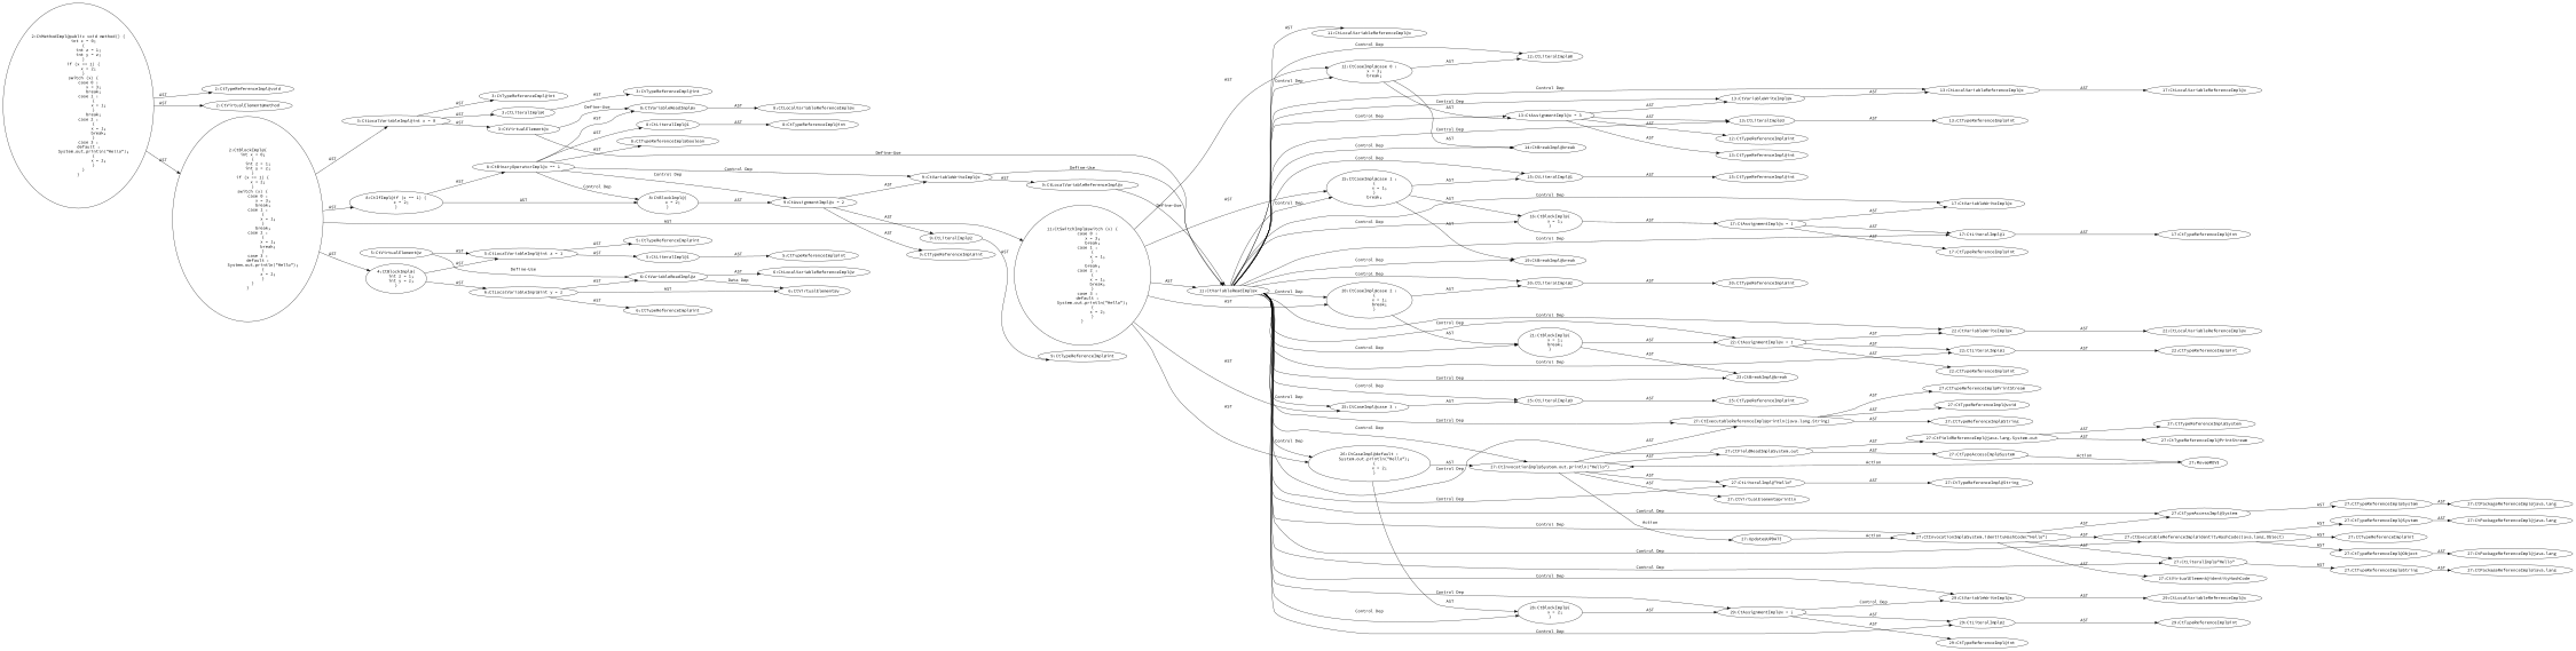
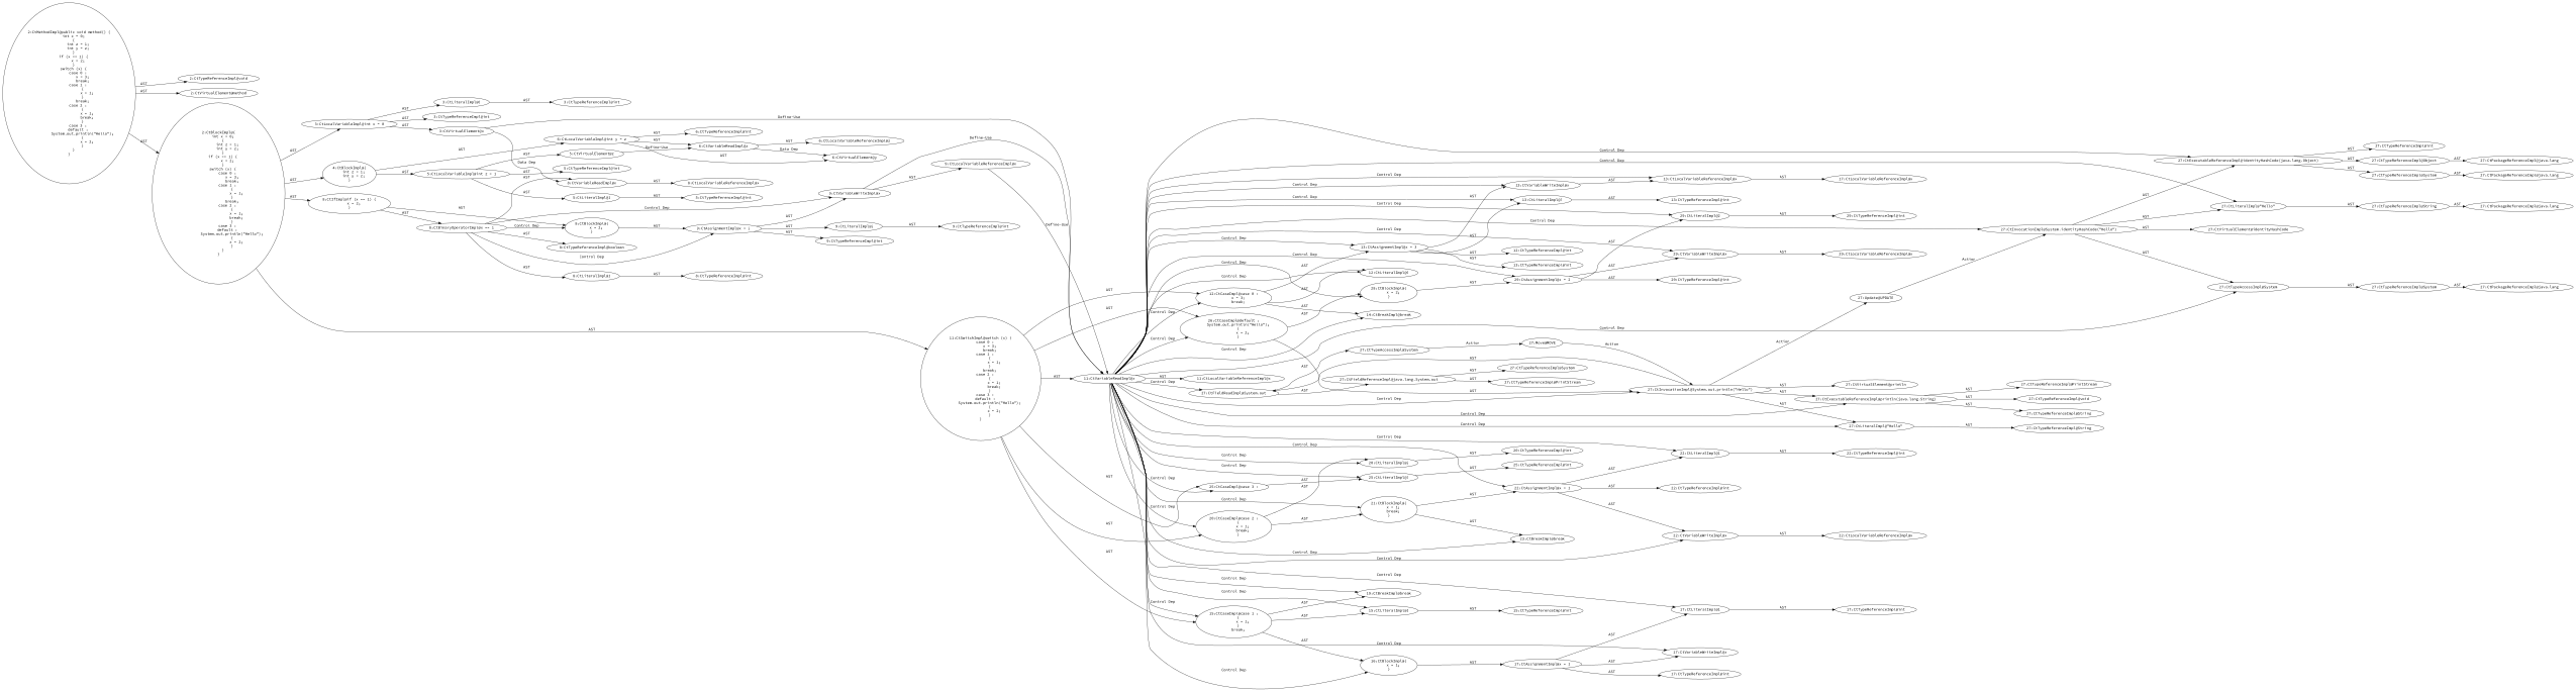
  digraph {
    fontname="Source Code Pro"
    rankdir=LR
    node [fontname="Source Code Pro" shape=ellipse]
    edge [fontname="Source Code Pro"]
    n1 [label="2:CtTypeReferenceImpl@void"]
    n2 [label="2:CtVirtualElement@method"]
    n3 [label="3:CtTypeReferenceImpl@int"]
    n4 [label="3:CtLiteralImpl@0"]
    n5 [label="3:CtTypeReferenceImpl@int"]
    n6 [label="3:CtVirtualElement@x"]
    n7 [label="8:CtVariableReadImpl@x"]
    n8 [label="11:CtVariableReadImpl@x"]
    n9 [label="8:CtLocalVariableReferenceImpl@x"]
    n10 [label="11:CtLocalVariableReferenceImpl@x"]
    n11 [label="12:CtLiteralImpl@0"]
    n12 [label="13:CtVariableWriteImpl@x"]
    n13 [label="13:CtLiteralImpl@3"]
    n14 [label="13:CtAssignmentImpl@x = 3"]
    n15 [label="14:CtBreakImpl@break"]
    n16 [label="12:CtCaseImpl@case 0 :\n    x = 3;\n    break;"]
    n17 [label="15:CtLiteralImpl@1"]
    n18 [label="17:CtVariableWriteImpl@x"]
    n19 [label="17:CtLiteralImpl@1"]
    n20 [label="16:CtBlockImpl@\{\n    x = 1;\n\}"]
    n21 [label="19:CtBreakImpl@break"]
    n22 [label="15:CtCaseImpl@case 1 :\n    \{\n        x = 1;\n    \}\n    break;"]
    n23 [label="20:CtLiteralImpl@2"]
    n24 [label="22:CtVariableWriteImpl@x"]
    n25 [label="22:CtLiteralImpl@1"]
    n26 [label="22:CtAssignmentImpl@x = 1"]
    n27 [label="23:CtBreakImpl@break"]
    n28 [label="21:CtBlockImpl@\{\n    x = 1;\n    break;\n\}"]
    n29 [label="20:CtCaseImpl@case 2 :\n    \{\n        x = 1;\n        break;\n    \}"]
    n30 [label="25:CtLiteralImpl@3"]
    n31 [label="25:CtCaseImpl@case 3 :"]
    n32 [label="27:CtExecutableReferenceImpl@println(java.lang.String)"]
    n33 [label="27:CtFieldReadImpl@System.out"]
    n34 [label="27:CtLiteralImpl@\"Hello\""]
    n35 [label="27:CtInvocationImpl@System.out.println(\"Hello\")"]
    n36 [label="29:CtVariableWriteImpl@x"]
    n37 [label="29:CtLiteralImpl@2"]
    n38 [label="29:CtAssignmentImpl@x = 2"]
    n39 [label="28:CtBlockImpl@\{\n    x = 2;\n\}"]
    n40 [label="26:CtCaseImpl@default :\n    System.out.println(\"Hello\");\n    \{\n        x = 2;\n    \}"]
    n41 [label="27:CtTypeAccessImpl@System"]
    n42 [label="27:CtExecutableReferenceImpl@identityHashCode(java.lang.Object)"]
    n43 [label="27:CtLiteralImpl@\"Hello\""]
    n44 [label="27:CtInvocationImpl@System.identityHashCode(\"Hello\")"]
    n45 [label="13:CtLocalVariableReferenceImpl@x"]
    n46 [label="3:CtLocalVariableImpl@int x = 0"]
    n47 [label="5:CtTypeReferenceImpl@int"]
    n48 [label="5:CtLiteralImpl@1"]
    n49 [label="5:CtTypeReferenceImpl@int"]
    n50 [label="5:CtVirtualElement@z"]
    n51 [label="6:CtVariableReadImpl@z"]
    n52 [label="6:CtLocalVariableReferenceImpl@z"]
    n53 [label="6:CtVirtualElement@y"]
    n54 [label="5:CtLocalVariableImpl@int z = 1"]
    n55 [label="6:CtTypeReferenceImpl@int"]
    n56 [label="6:CtLocalVariableImpl@int y = z"]
    n57 [label="4:CtBlockImpl@\{\n    int z = 1;\n    int y = z;\n\}"]
    n58 [label="8:CtLiteralImpl@1"]
    n59 [label="8:CtTypeReferenceImpl@int"]
    n60 [label="8:CtBinaryOperatorImpl@x == 1"]
    n61 [label="8:CtTypeReferenceImpl@boolean"]
    n62 [label="9:CtVariableWriteImpl@x"]
    n63 [label="9:CtAssignmentImpl@x = 2"]
    n64 [label="8:CtBlockImpl@\{\n    x = 2;\n\}"]
    n65 [label="9:CtLocalVariableReferenceImpl@x"]
    n66 [label="9:CtLiteralImpl@2"]
    n67 [label="9:CtTypeReferenceImpl@int"]
    n68 [label="9:CtTypeReferenceImpl@int"]
    n69 [label="8:CtIfImpl@if (x == 1) \{\n    x = 2;\n\}"]
    n70 [label="13:CtTypeReferenceImpl@int"]
    n71 [label="12:CtTypeReferenceImpl@int"]
    n72 [label="13:CtTypeReferenceImpl@int"]
    n73 [label="15:CtTypeReferenceImpl@int"]
    n74 [label="17:CtTypeReferenceImpl@int"]
    n75 [label="17:CtAssignmentImpl@x = 1"]
    n76 [label="17:CtTypeReferenceImpl@int"]
    n77 [label="20:CtTypeReferenceImpl@int"]
    n78 [label="22:CtLocalVariableReferenceImpl@x"]
    n79 [label="22:CtTypeReferenceImpl@int"]
    n80 [label="22:CtTypeReferenceImpl@int"]
    n81 [label="25:CtTypeReferenceImpl@int"]
    n82 [label="27:CtTypeReferenceImpl@PrintStream"]
    n83 [label="27:CtTypeReferenceImpl@void"]
    n84 [label="27:CtTypeReferenceImpl@String"]
    n85 [label="27:CtFieldReferenceImpl@java.lang.System.out"]
    n86 [label="27:CtTypeAccessImpl@System"]
    n87 [label="27:CtTypeReferenceImpl@String"]
    n88 [label="27:CtVirtualElement@println"]
    n89 [label="27:Update@UPDATE"]
    n90 [label="29:CtLocalVariableReferenceImpl@x"]
    n91 [label="29:CtTypeReferenceImpl@int"]
    n92 [label="29:CtTypeReferenceImpl@int"]
    n93 [label="27:CtTypeReferenceImpl@System"]
    n94 [label="27:CtTypeReferenceImpl@System"]
    n95 [label="27:CtTypeReferenceImpl@int"]
    n96 [label="27:CtTypeReferenceImpl@Object"]
    n97 [label="27:CtTypeReferenceImpl@String"]
    n98 [label="27:CtVirtualElement@identityHashCode"]
    n99 [label="17:CtLocalVariableReferenceImpl@x"]
    n100 [label="27:CtTypeReferenceImpl@System"]
    n101 [label="27:CtTypeReferenceImpl@PrintStream"]
    n102 [label="27:Move@MOVE"]
    n103 [label="11:CtSwitchImpl@switch (x) \{\n    case 0 :\n        x = 3;\n        break;\n    case 1 :\n        \{\n            x = 1;\n        \}\n        break;\n    case 2 :\n        \{\n            x = 1;\n            break;\n        \}\n    case 3 :\n    default :\n        System.out.println(\"Hello\");\n        \{\n            x = 2;\n        \}\n\}"]
    n104 [label="2:CtBlockImpl@\{\n    int x = 0;\n    \{\n        int z = 1;\n        int y = z;\n    \}\n    if (x == 1) \{\n        x = 2;\n    \}\n    switch (x) \{\n        case 0 :\n            x = 3;\n            break;\n        case 1 :\n            \{\n                x = 1;\n            \}\n            break;\n        case 2 :\n            \{\n                x = 1;\n                break;\n            \}\n        case 3 :\n        default :\n            System.out.println(\"Hello\");\n            \{\n                x = 2;\n            \}\n    \}\n\}"]
    n105 [label="2:CtMethodImpl@public void method() \{\n    int x = 0;\n    \{\n        int z = 1;\n        int y = z;\n    \}\n    if (x == 1) \{\n        x = 2;\n    \}\n    switch (x) \{\n        case 0 :\n            x = 3;\n            break;\n        case 1 :\n            \{\n                x = 1;\n            \}\n            break;\n        case 2 :\n            \{\n                x = 1;\n                break;\n            \}\n        case 3 :\n        default :\n            System.out.println(\"Hello\");\n            \{\n                x = 2;\n            \}\n    \}\n\}"]
    n106 [label="27:CtPackageReferenceImpl@java.lang"]
    n107 [label="27:CtPackageReferenceImpl@java.lang"]
    n108 [label="27:CtPackageReferenceImpl@java.lang"]
    n109 [label="27:CtPackageReferenceImpl@java.lang"]
    n4 -> n5 [label=AST]
-   n6 -> n7 [label="Define-Use"]
+   n6 -> n7 [label="Data Dep"]
    n6 -> n8 [label="Define-Use"]
    n7 -> n9 [label=AST]
    n8 -> n10 [label=AST]
    n8 -> n11 [label="Control Dep"]
    n8 -> n12 [label="Control Dep"]
    n8 -> n13 [label="Control Dep"]
    n8 -> n14 [label="Control Dep"]
    n8 -> n15 [label="Control Dep"]
    n8 -> n16 [label="Control Dep"]
    n8 -> n17 [label="Control Dep"]
    n8 -> n18 [label="Control Dep"]
    n8 -> n19 [label="Control Dep"]
    n8 -> n20 [label="Control Dep"]
    n8 -> n21 [label="Control Dep"]
    n8 -> n22 [label="Control Dep"]
    n8 -> n23 [label="Control Dep"]
    n8 -> n24 [label="Control Dep"]
    n8 -> n25 [label="Control Dep"]
    n8 -> n26 [label="Control Dep"]
    n8 -> n27 [label="Control Dep"]
    n8 -> n28 [label="Control Dep"]
    n8 -> n29 [label="Control Dep"]
    n8 -> n30 [label="Control Dep"]
    n8 -> n31 [label="Control Dep"]
    n8 -> n32 [label="Control Dep"]
-   n33 -> n8 [label="Control Dep"]
+   n8 -> n33 [label="Control Dep"]
    n8 -> n34 [label="Control Dep"]
    n8 -> n35 [label="Control Dep"]
    n8 -> n36 [label="Control Dep"]
    n8 -> n37 [label="Control Dep"]
    n8 -> n38 [label="Control Dep"]
    n8 -> n39 [label="Control Dep"]
    n8 -> n40 [label="Control Dep"]
    n8 -> n41 [label="Control Dep"]
    n8 -> n42 [label="Control Dep"]
    n8 -> n43 [label="Control Dep"]
    n8 -> n44 [label="Control Dep"]
    n8 -> n45 [label="Control Dep"]
    n12 -> n45 [label=AST]
    n13 -> n70 [label=AST]
    n14 -> n12 [label=AST]
    n14 -> n13 [label=AST]
    n14 -> n71 [label=AST]
    n14 -> n72 [label=AST]
    n16 -> n11 [label=AST]
    n16 -> n14 [label=AST]
    n16 -> n15 [label=AST]
    n17 -> n73 [label=AST]
    n19 -> n74 [label=AST]
    n20 -> n75 [label=AST]
    n22 -> n17 [label=AST]
    n22 -> n20 [label=AST]
    n22 -> n21 [label=AST]
    n23 -> n77 [label=AST]
    n24 -> n78 [label=AST]
    n25 -> n79 [label=AST]
    n26 -> n24 [label=AST]
    n26 -> n25 [label=AST]
    n26 -> n80 [label=AST]
    n28 -> n26 [label=AST]
    n28 -> n27 [label=AST]
    n29 -> n23 [label=AST]
    n29 -> n28 [label=AST]
    n30 -> n81 [label=AST]
    n31 -> n30 [label=AST]
    n32 -> n82 [label=AST]
    n32 -> n83 [label=AST]
    n32 -> n84 [label=AST]
    n33 -> n85 [label=AST]
    n33 -> n86 [label=AST]
    n34 -> n87 [label=AST]
    n35 -> n32 [label=AST]
    n35 -> n33 [label=AST]
    n35 -> n34 [label=AST]
    n35 -> n88 [label=AST]
    n35 -> n89 [label=Action]
    n36 -> n90 [label=AST]
    n37 -> n91 [label=AST]
-   n38 -> n36 [label="Control Dep"]
+   n38 -> n36 [label=AST]
    n38 -> n37 [label=AST]
    n38 -> n92 [label=AST]
    n39 -> n38 [label=AST]
    n40 -> n35 [label=AST]
    n40 -> n39 [label=AST]
    n41 -> n93 [label=AST]
    n42 -> n94 [label=AST]
    n42 -> n95 [label=AST]
    n42 -> n96 [label=AST]
    n43 -> n97 [label=AST]
    n44 -> n41 [label=AST]
    n44 -> n42 [label=AST]
    n44 -> n43 [label=AST]
    n44 -> n98 [label=AST]
    n45 -> n99 [label=AST]
    n46 -> n3 [label=AST]
    n46 -> n4 [label=AST]
    n46 -> n6 [label=AST]
    n48 -> n49 [label=AST]
    n50 -> n51 [label="Define-Use"]
    n51 -> n52 [label=AST]
    n51 -> n53 [label="Data Dep"]
    n54 -> n47 [label=AST]
    n54 -> n48 [label=AST]
-   n50 -> n54 [label=AST]
+   n54 -> n50 [label=AST]
    n56 -> n51 [label=AST]
    n56 -> n53 [label=AST]
    n56 -> n55 [label=AST]
    n57 -> n54 [label=AST]
    n57 -> n56 [label=AST]
    n58 -> n59 [label=AST]
    n60 -> n7 [label=AST]
    n60 -> n58 [label=AST]
    n60 -> n61 [label=AST]
    n60 -> n62 [label="Control Dep"]
    n60 -> n63 [label="Control Dep"]
    n60 -> n64 [label="Control Dep"]
    n62 -> n8 [label="Define-Use"]
    n62 -> n65 [label=AST]
    n63 -> n62 [label=AST]
    n63 -> n66 [label=AST]
    n63 -> n68 [label=AST]
    n64 -> n63 [label=AST]
    n65 -> n8 [label="Define-Use"]
    n66 -> n67 [label=AST]
    n69 -> n60 [label=AST]
    n69 -> n64 [label=AST]
    n75 -> n18 [label=AST]
    n75 -> n19 [label=AST]
    n75 -> n76 [label=AST]
    n85 -> n100 [label=AST]
    n85 -> n101 [label=AST]
    n86 -> n102 [label=Action]
    n89 -> n44 [label=Action]
    n93 -> n106 [label=AST]
    n94 -> n107 [label=AST]
    n96 -> n108 [label=AST]
    n97 -> n109 [label=AST]
    n102 -> n35 [label=Action]
    n103 -> n8 [label=AST]
    n103 -> n16 [label=AST]
    n103 -> n22 [label=AST]
    n103 -> n29 [label=AST]
    n103 -> n31 [label=AST]
    n103 -> n40 [label=AST]
    n104 -> n46 [label=AST]
    n104 -> n57 [label=AST]
    n104 -> n69 [label=AST]
    n104 -> n103 [label=AST]
    n105 -> n1 [label=AST]
    n105 -> n2 [label=AST]
    n105 -> n104 [label=AST]
  }
